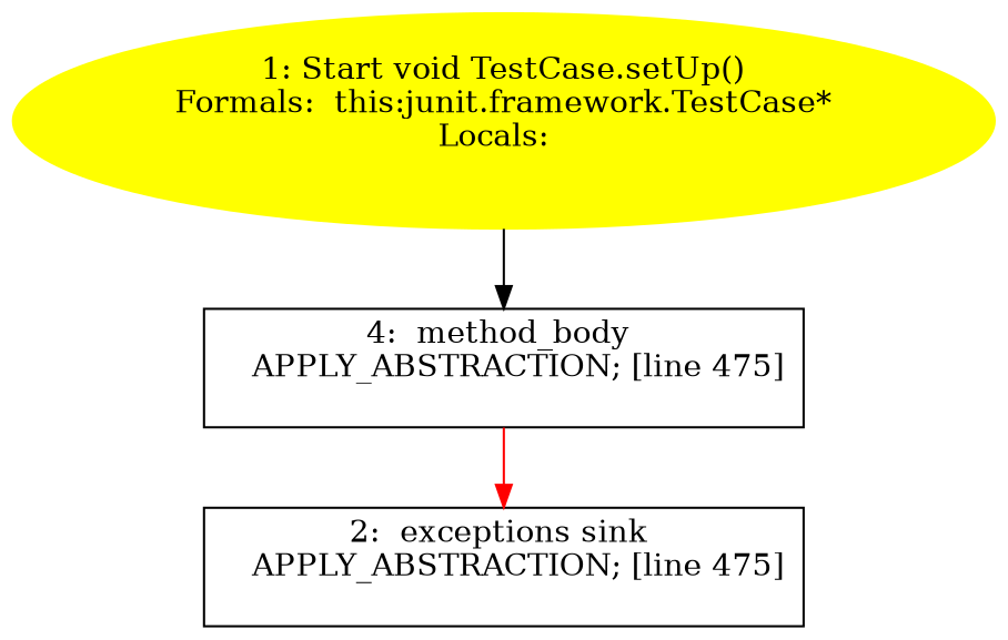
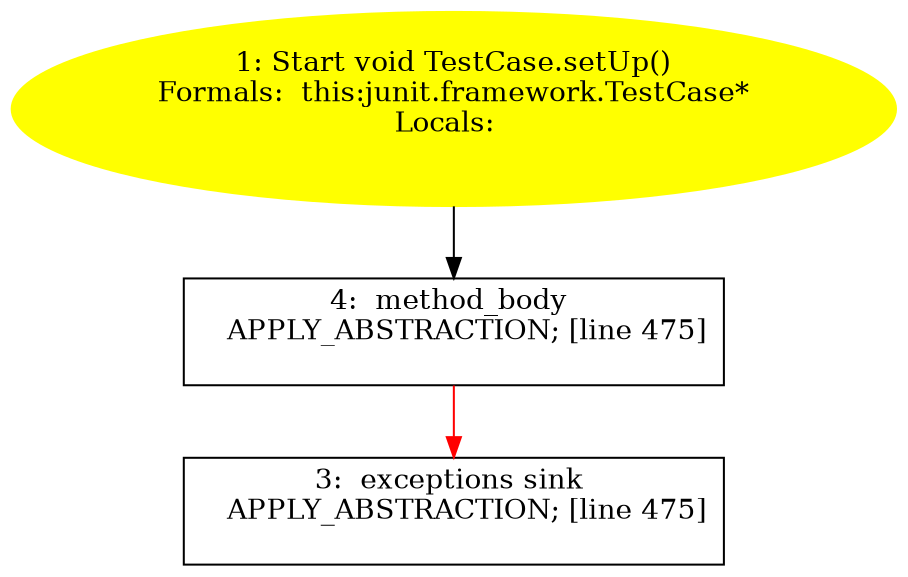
  digraph {
    node [shape=box]
    n1 [color=yellow label="1: Start void TestCase.setUp()\nFormals:  this:junit.framework.TestCase*\nLocals:  \n  " style=filled shape=""]
    n2 [label="4:  method_body \n   APPLY_ABSTRACTION; [line 475]\n "]
-   n3 [label="2:  exceptions sink \n   APPLY_ABSTRACTION; [line 475]\n "]
+   n3 [label="3:  exceptions sink \n   APPLY_ABSTRACTION; [line 475]\n "]
    n1 -> n2
    n2 -> n3 [color=red]
  }
